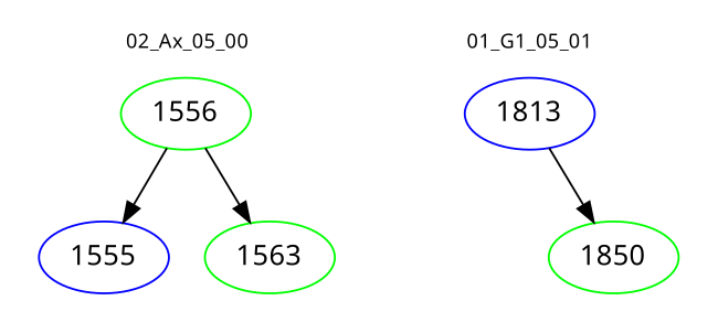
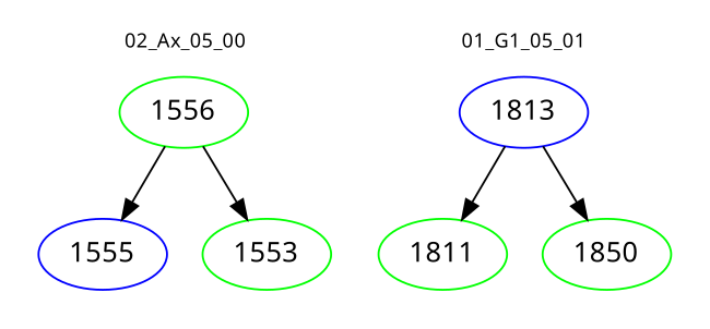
  digraph {
    fontname="Noto Sans"
    node [color=green fontname="Noto Sans"]
    edge [color=black fontname="Noto Sans"]
    n1 [label=1556]
    n2 [color=blue label=1555]
-   n3 [label=1563]
+   n3 [label=1553]
    n4 [color=blue label=1813]
+   n5 [label=1811]
    n6 [label=1850]
    subgraph cluster_1 {
      color=white
      fontsize=10
      label="02_Ax_05_00"
      n1
      n2
      n3
    }
    subgraph cluster_2 {
      color=white
      fontsize=10
      label="01_G1_05_01"
      n4
+     n5
      n6
    }
    n1 -> n2
    n1 -> n3
+   n4 -> n5
    n4 -> n6
  }
